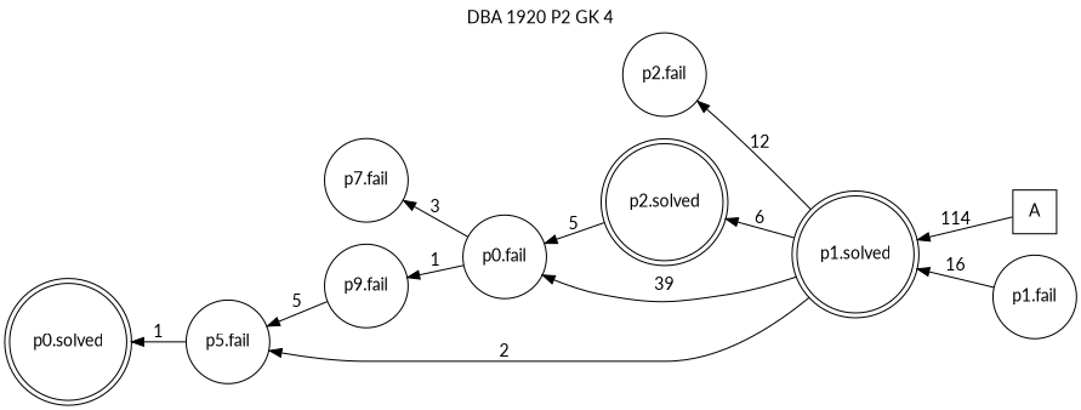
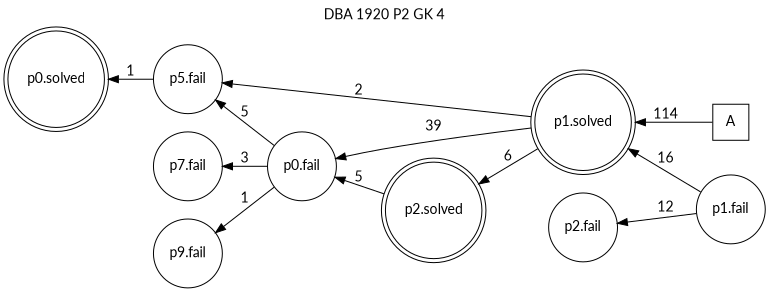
  digraph {
    fontname=Lato
    label=" DBA 1920 P2 GK 4 "
    labelloc=tl
    rankdir=RL
    node [fontname=Lato shape=circle]
    edge [fontname=Lato]
    n1 [label=A shape=square]
    n2 [label="p1.solved" shape=doublecircle]
    n3 [label="p1.fail"]
    n4 [label="p2.fail"]
    n5 [label="p2.solved" shape=doublecircle]
    n6 [label="p0.fail"]
    n7 [label="p5.fail"]
    n8 [label="p7.fail"]
    n9 [label="p9.fail"]
    n10 [label="p0.solved" shape=doublecircle]
    n1 -> n2 [label=114]
    n2 -> n5 [label=6]
    n2 -> n6 [label=39]
    n2 -> n7 [label=2]
    n3 -> n2 [label=16]
-   n2 -> n4 [label=12]
+   n3 -> n4 [label=12]
    n5 -> n6 [label=5]
-   n9 -> n7 [label=5]
+   n6 -> n7 [label=5]
    n6 -> n8 [label=3]
    n6 -> n9 [label=1]
    n7 -> n10 [label=1]
  }
